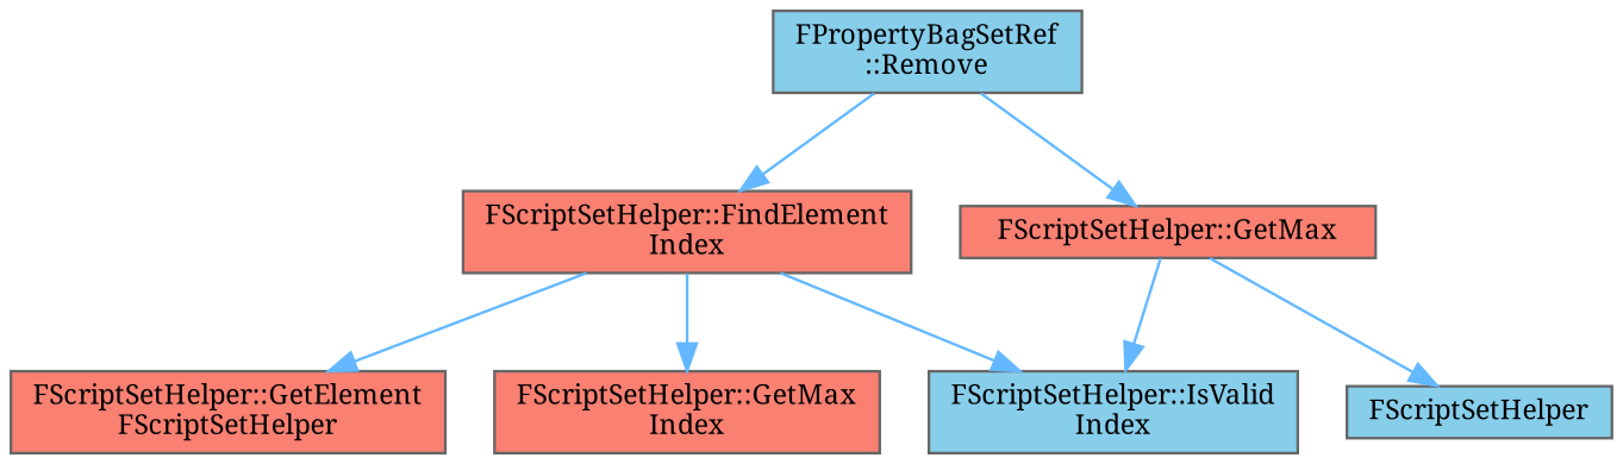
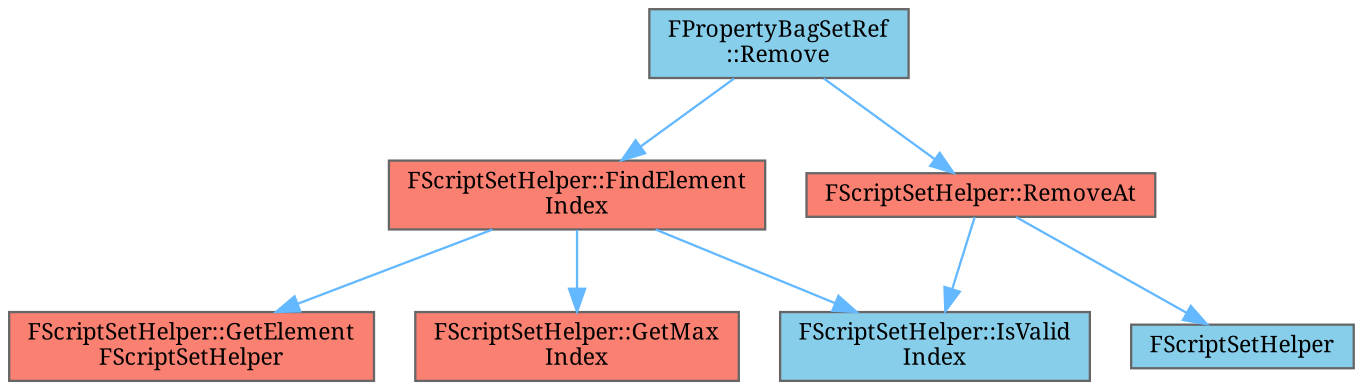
  digraph {
    fontname="Noto Serif"
    rankdir=TB
    node [color=grey40 fillcolor=salmon fontname="Noto Serif" fontsize=10 shape=box style=filled]
    edge [color=steelblue1 fontname="Noto Serif" fontsize=10 labelfontname=Helvetica labelfontsize=10 style=solid]
    n1 [color=gray40 fillcolor=skyblue fontcolor=black height=0.2 label="FPropertyBagSetRef\l::Remove" width=0.4]
    n2 [height=0.2 label="FScriptSetHelper::FindElement\lIndex" width=0.4]
-   n3 [height=0.2 label="FScriptSetHelper::GetMax" width=0.4]
+   n3 [height=0.2 label="FScriptSetHelper::RemoveAt" width=0.4]
    n4 [height=0.2 label="FScriptSetHelper::GetElement\lFScriptSetHelper" width=0.4]
    n5 [height=0.2 label="FScriptSetHelper::GetMax\lIndex" width=0.4]
    n6 [fillcolor=skyblue height=0.2 label="FScriptSetHelper::IsValid\lIndex" width=0.4]
    n7 [fillcolor=skyblue height=0.2 label=FScriptSetHelper width=0.4]
    n1 -> n2
    n1 -> n3
    n2 -> n4
    n2 -> n5
    n2 -> n6
    n3 -> n6
    n3 -> n7
  }
